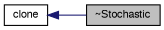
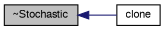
  digraph {
    rankdir=LR
    node [color=black fontname=FreeSans fontsize=10 shape=record]
    n1 [fillcolor=grey75 fontcolor=black height=0.2 label="~Stochastic" style=filled width=0.4]
    n2 [height=0.2 label=clone width=0.4]
-   n2 -> n1 [color=midnightblue dir=back fontname=FreeSans fontsize=10 labelfontname=FreeSans labelfontsize=10 style=solid]
+   n1 -> n2 [color=midnightblue dir=back fontname=FreeSans fontsize=10 labelfontname=FreeSans labelfontsize=10 style=solid]
  }
